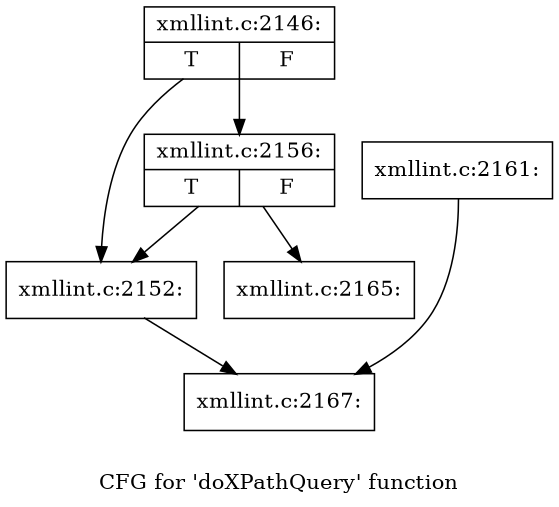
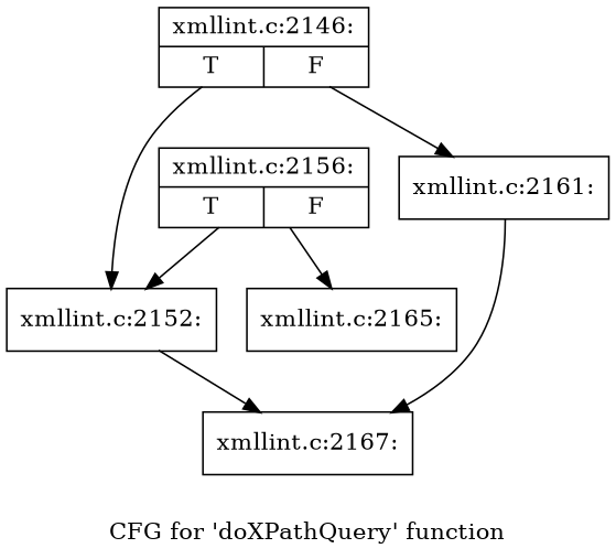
  digraph {
    label="CFG for 'doXPathQuery' function"
    node [shape=record]
    n1 [label="{xmllint.c:2146:|{<s0>T|<s1>F}}"]
    n2 [label="{xmllint.c:2152:}"]
    n3 [label="{xmllint.c:2156:|{<s0>T|<s1>F}}"]
    n4 [label="{xmllint.c:2167:}"]
    n5 [label="{xmllint.c:2165:}"]
    n6 [label="{xmllint.c:2161:}"]
    n1 -> n2
-   n1 -> n3
+   n1 -> n6
    n2 -> n4
    n3 -> n2
    n3 -> n5
    n6 -> n4
  }
